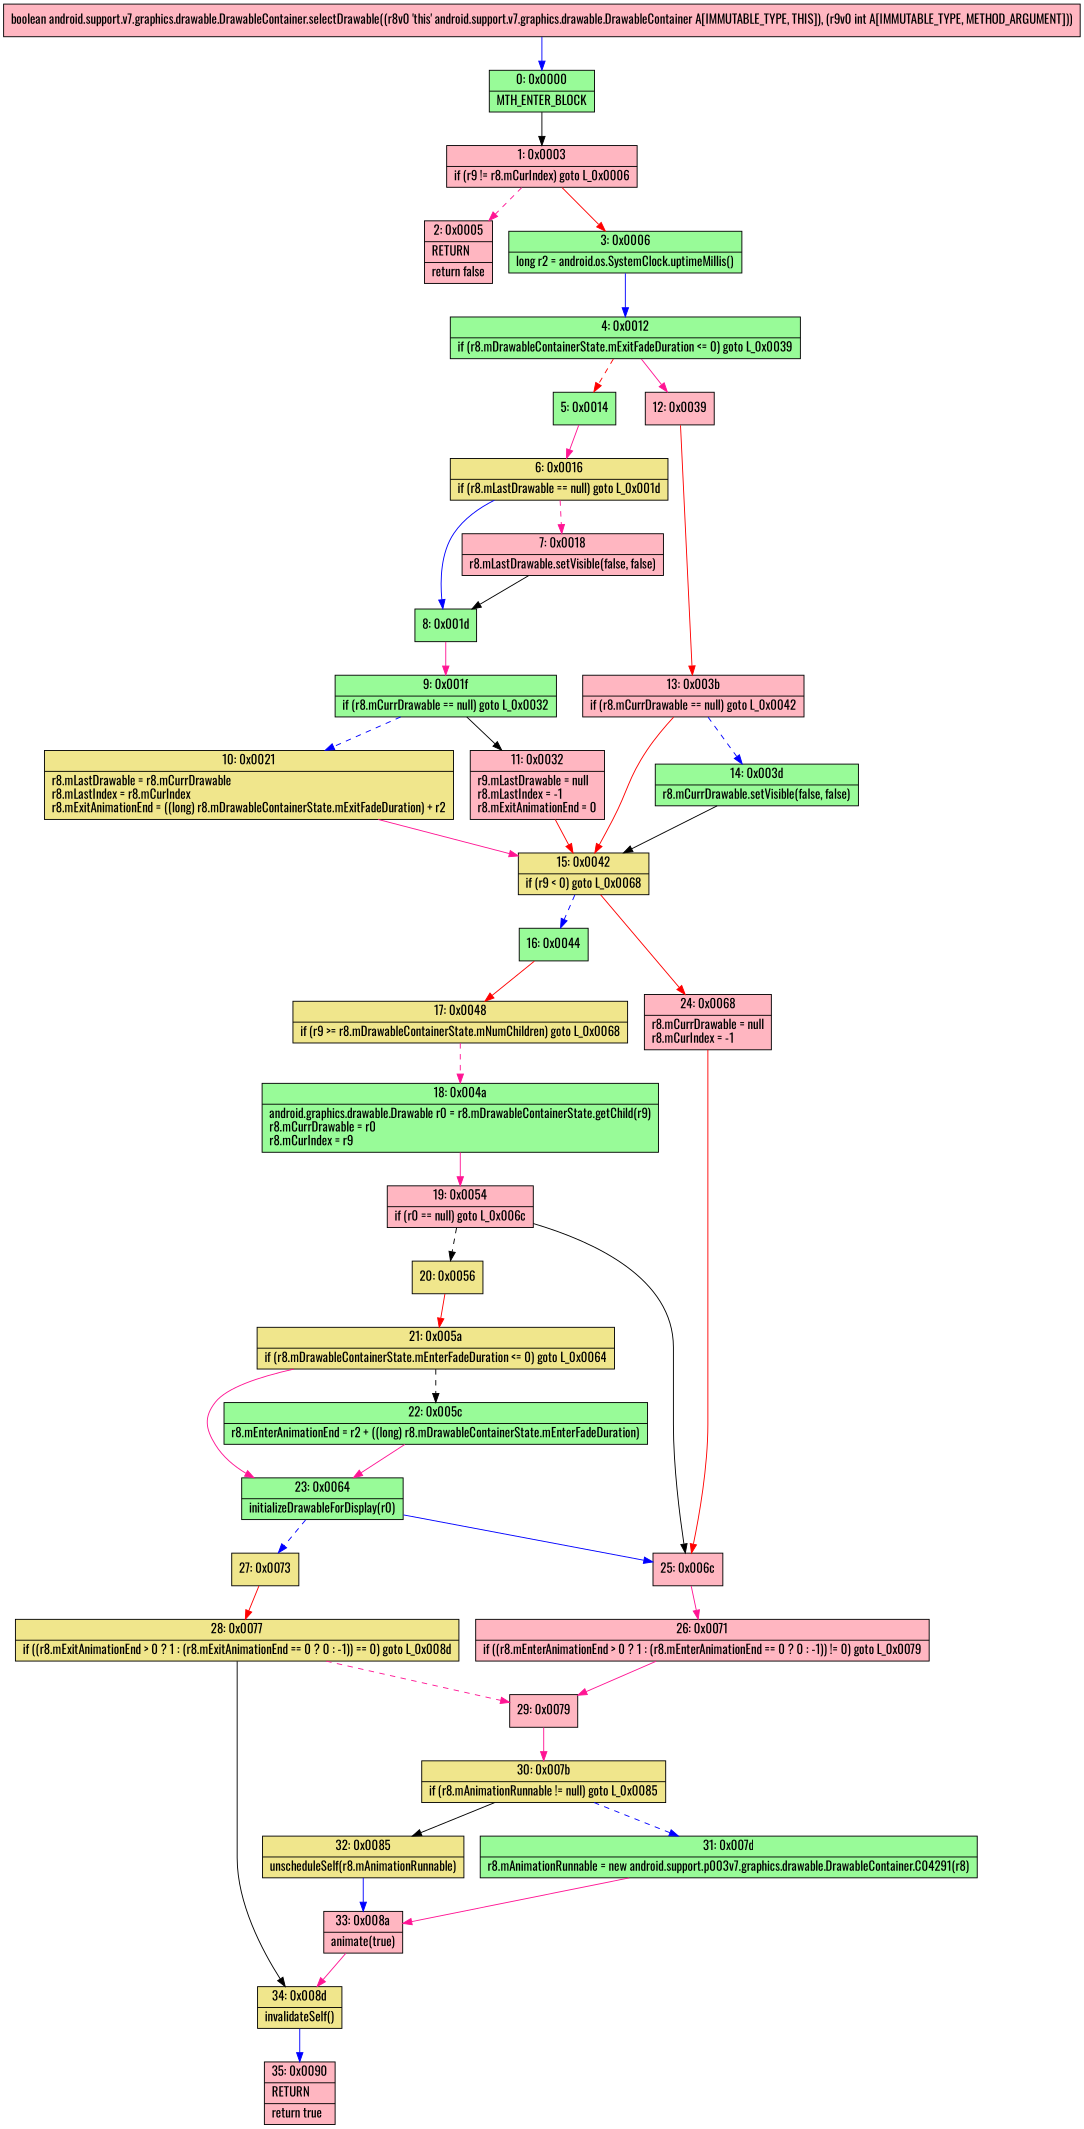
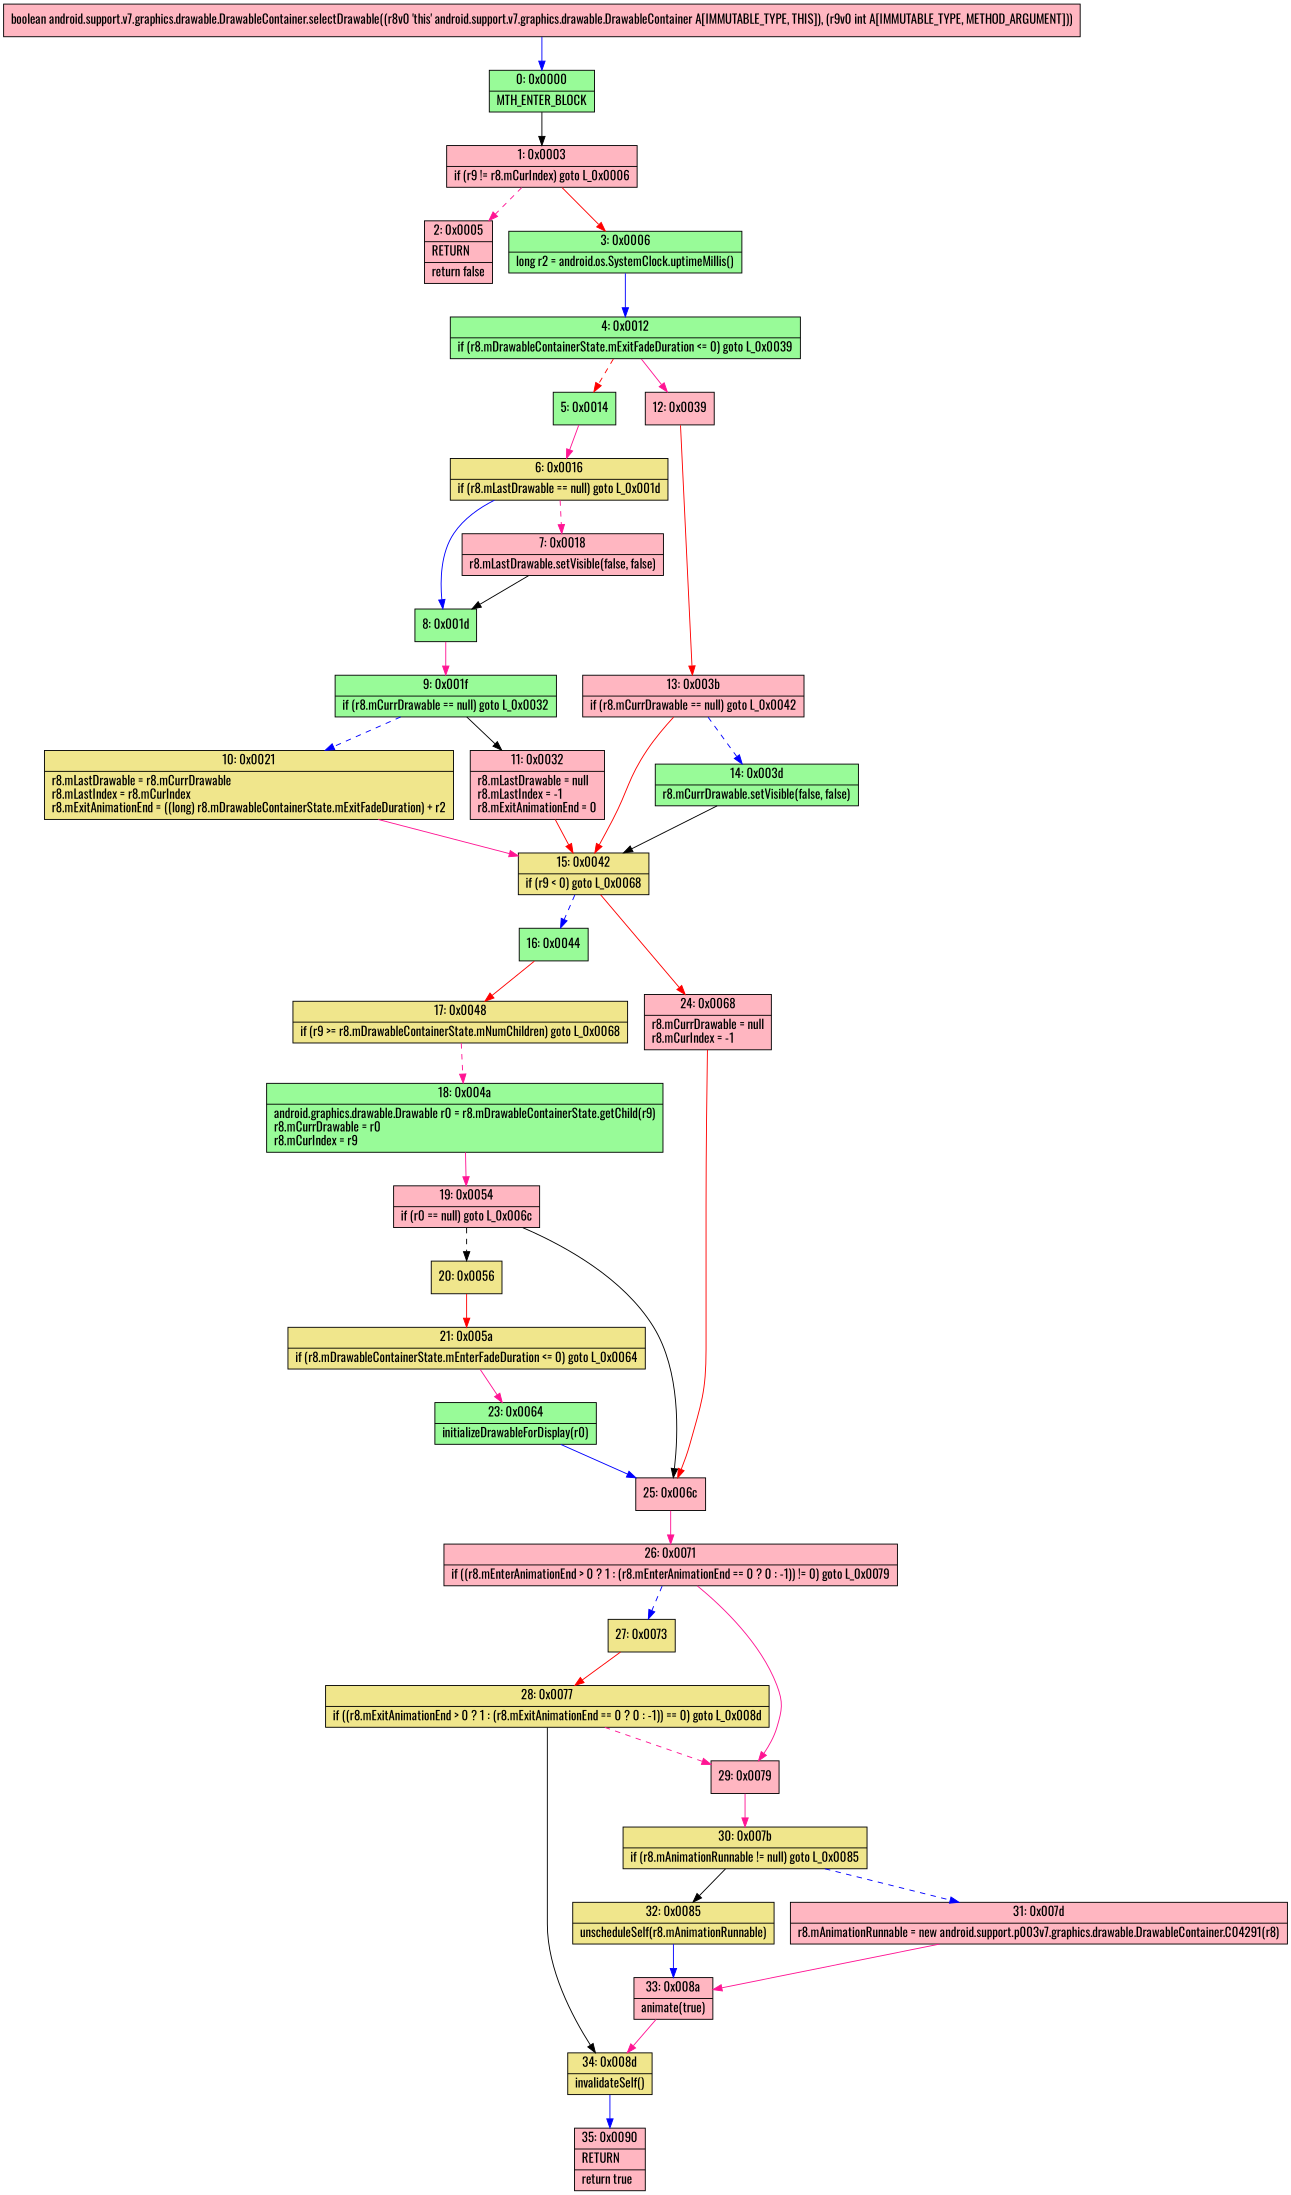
  digraph {
    fontname=Oswald
    node [fillcolor=lightpink fontname=Oswald shape=record style=filled]
    edge [color=deeppink fontname=Oswald]
    n1 [fillcolor=palegreen label="{0\:\ 0x0000|MTH_ENTER_BLOCK\l}"]
    n2 [label="{1\:\ 0x0003|if (r9 != r8.mCurIndex) goto L_0x0006\l}"]
    n3 [label="{2\:\ 0x0005|RETURN\l|return false\l}"]
    n4 [fillcolor=palegreen label="{3\:\ 0x0006|long r2 = android.os.SystemClock.uptimeMillis()\l}"]
    n5 [fillcolor=palegreen label="{4\:\ 0x0012|if (r8.mDrawableContainerState.mExitFadeDuration \<= 0) goto L_0x0039\l}"]
    n6 [fillcolor=palegreen label="{5\:\ 0x0014}"]
    n7 [label="{12\:\ 0x0039}"]
    n8 [fillcolor=khaki label="{6\:\ 0x0016|if (r8.mLastDrawable == null) goto L_0x001d\l}"]
    n9 [label="{13\:\ 0x003b|if (r8.mCurrDrawable == null) goto L_0x0042\l}"]
    n10 [label="{7\:\ 0x0018|r8.mLastDrawable.setVisible(false, false)\l}"]
    n11 [fillcolor=palegreen label="{8\:\ 0x001d}"]
    n12 [fillcolor=palegreen label="{9\:\ 0x001f|if (r8.mCurrDrawable == null) goto L_0x0032\l}"]
    n13 [fillcolor=khaki label="{10\:\ 0x0021|r8.mLastDrawable = r8.mCurrDrawable\lr8.mLastIndex = r8.mCurIndex\lr8.mExitAnimationEnd = ((long) r8.mDrawableContainerState.mExitFadeDuration) + r2\l}"]
-   n14 [label="{11\:\ 0x0032|r9.mLastDrawable = null\lr8.mLastIndex = \-1\lr8.mExitAnimationEnd = 0\l}"]
+   n14 [label="{11\:\ 0x0032|r8.mLastDrawable = null\lr8.mLastIndex = \-1\lr8.mExitAnimationEnd = 0\l}"]
    n15 [fillcolor=khaki label="{15\:\ 0x0042|if (r9 \< 0) goto L_0x0068\l}"]
    n16 [fillcolor=palegreen label="{16\:\ 0x0044}"]
    n17 [label="{24\:\ 0x0068|r8.mCurrDrawable = null\lr8.mCurIndex = \-1\l}"]
    n18 [fillcolor=palegreen label="{14\:\ 0x003d|r8.mCurrDrawable.setVisible(false, false)\l}"]
    n19 [fillcolor=khaki label="{17\:\ 0x0048|if (r9 \>= r8.mDrawableContainerState.mNumChildren) goto L_0x0068\l}"]
    n20 [label="{25\:\ 0x006c}"]
    n21 [fillcolor=palegreen label="{18\:\ 0x004a|android.graphics.drawable.Drawable r0 = r8.mDrawableContainerState.getChild(r9)\lr8.mCurrDrawable = r0\lr8.mCurIndex = r9\l}"]
    n22 [label="{19\:\ 0x0054|if (r0 == null) goto L_0x006c\l}"]
    n23 [fillcolor=khaki label="{20\:\ 0x0056}"]
    n24 [fillcolor=khaki label="{21\:\ 0x005a|if (r8.mDrawableContainerState.mEnterFadeDuration \<= 0) goto L_0x0064\l}"]
    n25 [label="{26\:\ 0x0071|if ((r8.mEnterAnimationEnd \> 0 ? 1 : (r8.mEnterAnimationEnd == 0 ? 0 : \-1)) != 0) goto L_0x0079\l}"]
-   n26 [fillcolor=palegreen label="{22\:\ 0x005c|r8.mEnterAnimationEnd = r2 + ((long) r8.mDrawableContainerState.mEnterFadeDuration)\l}"]
    n27 [fillcolor=palegreen label="{23\:\ 0x0064|initializeDrawableForDisplay(r0)\l}"]
    n28 [fillcolor=khaki label="{27\:\ 0x0073}"]
    n29 [label="{29\:\ 0x0079}"]
    n30 [fillcolor=khaki label="{28\:\ 0x0077|if ((r8.mExitAnimationEnd \> 0 ? 1 : (r8.mExitAnimationEnd == 0 ? 0 : \-1)) == 0) goto L_0x008d\l}"]
    n31 [fillcolor=khaki label="{30\:\ 0x007b|if (r8.mAnimationRunnable != null) goto L_0x0085\l}"]
    n32 [fillcolor=khaki label="{34\:\ 0x008d|invalidateSelf()\l}"]
    n33 [label="{35\:\ 0x0090|RETURN\l|return true\l}"]
-   n34 [fillcolor=palegreen label="{31\:\ 0x007d|r8.mAnimationRunnable = new android.support.p003v7.graphics.drawable.DrawableContainer.C04291(r8)\l}"]
+   n34 [label="{31\:\ 0x007d|r8.mAnimationRunnable = new android.support.p003v7.graphics.drawable.DrawableContainer.C04291(r8)\l}"]
    n35 [fillcolor=khaki label="{32\:\ 0x0085|unscheduleSelf(r8.mAnimationRunnable)\l}"]
    n36 [label="{33\:\ 0x008a|animate(true)\l}"]
    n37 [label="{boolean android.support.v7.graphics.drawable.DrawableContainer.selectDrawable((r8v0 'this' android.support.v7.graphics.drawable.DrawableContainer A[IMMUTABLE_TYPE, THIS]), (r9v0 int A[IMMUTABLE_TYPE, METHOD_ARGUMENT])) }"]
    n1 -> n2 [color=black]
    n2 -> n3 [style=dashed]
    n2 -> n4 [color=red]
    n4 -> n5 [color=blue]
    n5 -> n6 [color=red style=dashed]
    n5 -> n7
    n6 -> n8
    n7 -> n9 [color=red]
    n8 -> n10 [style=dashed]
    n8 -> n11 [color=blue]
    n9 -> n15 [color=red]
    n9 -> n18 [color=blue style=dashed]
    n10 -> n11 [color=black]
    n11 -> n12
    n12 -> n13 [color=blue style=dashed]
    n12 -> n14 [color=black]
    n13 -> n15
    n14 -> n15 [color=red]
    n15 -> n16 [color=blue style=dashed]
    n15 -> n17 [color=red]
    n16 -> n19 [color=red]
    n17 -> n20 [color=red]
    n18 -> n15 [color=black]
    n19 -> n21 [style=dashed]
    n20 -> n25
    n21 -> n22
    n22 -> n20 [color=black]
    n22 -> n23 [color=black style=dashed]
    n23 -> n24 [color=red]
-   n24 -> n26 [color=black style=dashed]
    n24 -> n27
-   n27 -> n28 [color=blue style=dashed]
+   n25 -> n28 [color=blue style=dashed]
    n25 -> n29
-   n26 -> n27
    n27 -> n20 [color=blue]
    n28 -> n30 [color=red]
    n29 -> n31
    n30 -> n29 [style=dashed]
    n30 -> n32 [color=black]
    n31 -> n34 [color=blue style=dashed]
    n31 -> n35 [color=black]
    n32 -> n33 [color=blue]
    n34 -> n36
    n35 -> n36 [color=blue]
    n36 -> n32
    n37 -> n1 [color=blue]
  }
